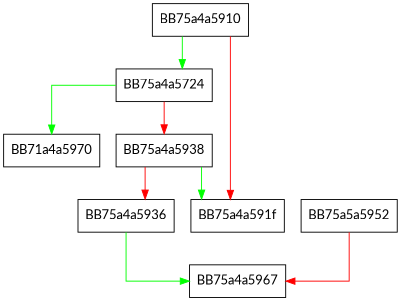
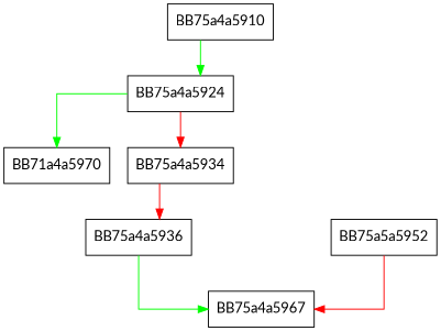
  digraph {
    fontname=Lato
    splines=ortho
    node [fontname=Lato shape=box]
    edge [color=green fontname=Lato]
    BB75a4a5910
-   BB75a4a5924 [label=BB75a4a5724]
-   BB75a4a591f
+   BB75a4a5924
    n4 [label=BB71a4a5970]
-   BB75a4a5934 [label=BB75a4a5938]
+   BB75a4a5934
    n6 [label=BB75a4a5936]
    BB75a4a5967
    n8 [label=BB75a5a5952]
    BB75a4a5910 -> BB75a4a5924
-   BB75a4a5910 -> BB75a4a591f [color=red]
    BB75a4a5924 -> n4
    BB75a4a5924 -> BB75a4a5934 [color=red]
-   BB75a4a5934 -> BB75a4a591f
    BB75a4a5934 -> n6 [color=red]
    n6 -> BB75a4a5967
    n8 -> BB75a4a5967 [color=red]
  }
